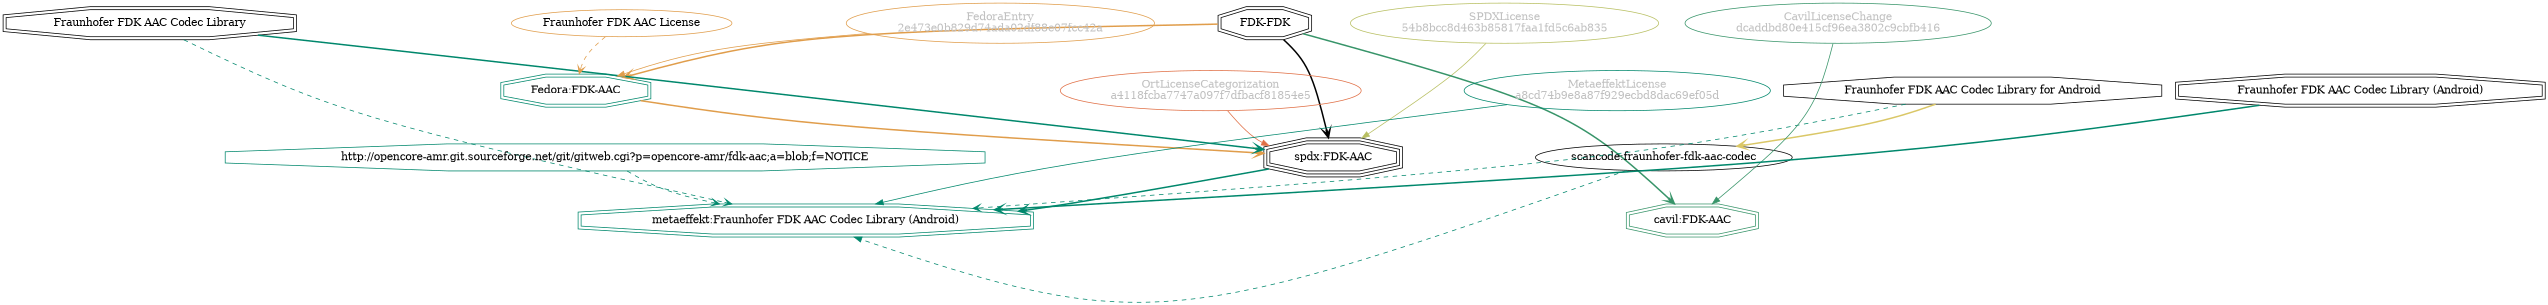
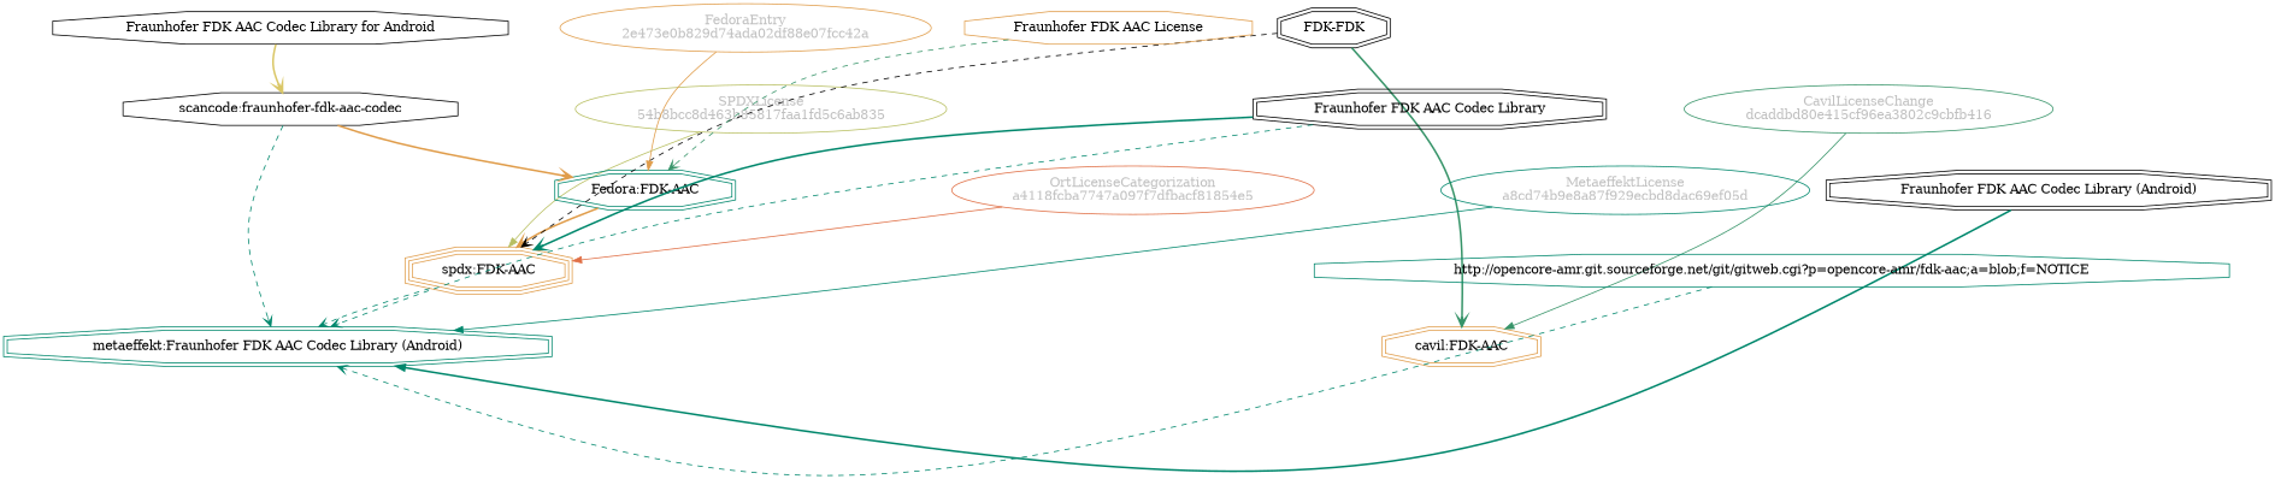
  strict digraph {
    splines=curved
    node [shape=doubleoctagon]
    edge [color="#00876c" weight=0.5 arrowhead=vee style=bold]
    n1 [color="#b8bf62" fillcolor="beige;1" fontcolor=gray label="SPDXLicense\n54b8bcc8d463b85817faa1fd5c6ab835" shape=ellipse]
-   n2 [label="spdx:FDK-AAC" shape=tripleoctagon]
+   n2 [label="spdx:FDK-AAC" shape=tripleoctagon color="#e09d4b"]
    n3 [color="#00876c" label="metaeffekt:Fraunhofer FDK AAC Codec Library (Android)"]
    n4 [color="#00876c" label="Fedora:FDK-AAC"]
    n5 [label="FDK-FDK"]
-   n6 [color="#379469" label="cavil:FDK-AAC"]
+   n6 [color="#e09d4b" label="cavil:FDK-AAC"]
    n7 [label="Fraunhofer FDK AAC Codec Library"]
    n8 [color="#e09d4b" fillcolor="beige;1" fontcolor=gray label="FedoraEntry\n2e473e0b829d74ada02df88e07fcc42a" shape=ellipse]
-   n9 [color="#e09d4b" label="Fraunhofer FDK AAC License" shape=ellipse]
-   n10 [label="scancode:fraunhofer-fdk-aac-codec" shape=ellipse]
+   n9 [color="#e09d4b" label="Fraunhofer FDK AAC License" shape=octagon]
+   n10 [label="scancode:fraunhofer-fdk-aac-codec" shape=octagon]
    n11 [label="Fraunhofer FDK AAC Codec Library for Android" shape=octagon]
    n12 [color="#e06f45" fillcolor="beige;1" fontcolor=gray label="OrtLicenseCategorization\na4118fcba7747a097f7dfbacf81854e5" shape=ellipse]
    n13 [color="#379469" fillcolor="beige;1" fontcolor=gray label="CavilLicenseChange\ndcaddbd80e415cf96ea3802c9cbfb416" shape=ellipse]
    n14 [color="#00876c" fillcolor="beige;1" fontcolor=gray label="MetaeffektLicense\na8cd74b9e8a87f929ecbd8dac69ef05d" shape=ellipse]
    n15 [color=black label="Fraunhofer FDK AAC Codec Library (Android)"]
    n16 [color="#00876c" label="http://opencore-amr.git.sourceforge.net/git/gitweb.cgi?p=opencore-amr/fdk-aac;a=blob;f=NOTICE" shape=octagon]
    n1 -> n2 [color="#b8bf62" arrowhead="" style=""]
-   n2 -> n3 [weight=0.7]
+   n2 -> n3 [style=dashed weight=0.7]
    n4 -> n2 [color="#e09d4b" weight=0.7]
-   n5 -> n2 [weight=0.7 color=""]
-   n5 -> n4 [color="#e09d4b" weight=0.7]
+   n5 -> n2 [style=dashed weight=0.7 color=""]
+   n10 -> n4 [color="#e09d4b" weight=0.7]
    n5 -> n6 [color="#379469" weight=0.7]
    n7 -> n2 [weight=0.7]
    n7 -> n3 [style=dashed]
    n8 -> n4 [color="#e09d4b" arrowhead="" style=""]
-   n9 -> n4 [color="#e09d4b" style=dashed]
-   n10 -> n3 [arrowhead=normal style=dashed]
-   n11 -> n3 [style=dashed]
+   n9 -> n4 [color="#379469" style=dashed]
+   n10 -> n3 [style=dashed]
    n11 -> n10 [color="#dac767" weight=0.7]
    n12 -> n2 [color="#e06f45" arrowhead="" style=""]
    n13 -> n6 [color="#379469" arrowhead="" style=""]
    n14 -> n3 [arrowhead="" style=""]
-   n15 -> n3 [weight=0.7]
+   n15 -> n3 [arrowhead=normal weight=0.7]
    n16 -> n3 [style=dashed]
  }
